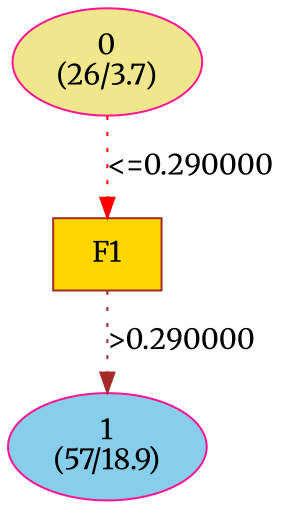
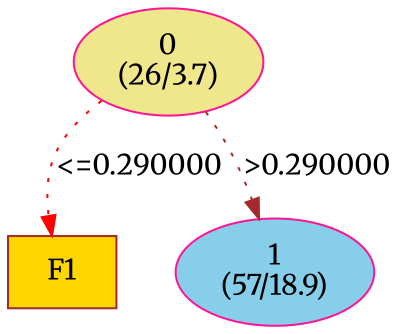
  digraph {
    fontname=Merriweather
    node [color=deeppink fontname=Merriweather shape=ellipse style=filled]
    edge [fontname=Merriweather style=dotted]
    n1 [color=brown fillcolor=gold label="F1\n" shape=box]
    n2 [fillcolor=skyblue label="1\n(57/18.9)"]
    n3 [fillcolor=khaki label="0\n(26/3.7)"]
-   n1 -> n2 [color=brown label=">0.290000"]
+   n3 -> n2 [color=brown label=">0.290000"]
    n3 -> n1 [color=red label="<=0.290000"]
  }
